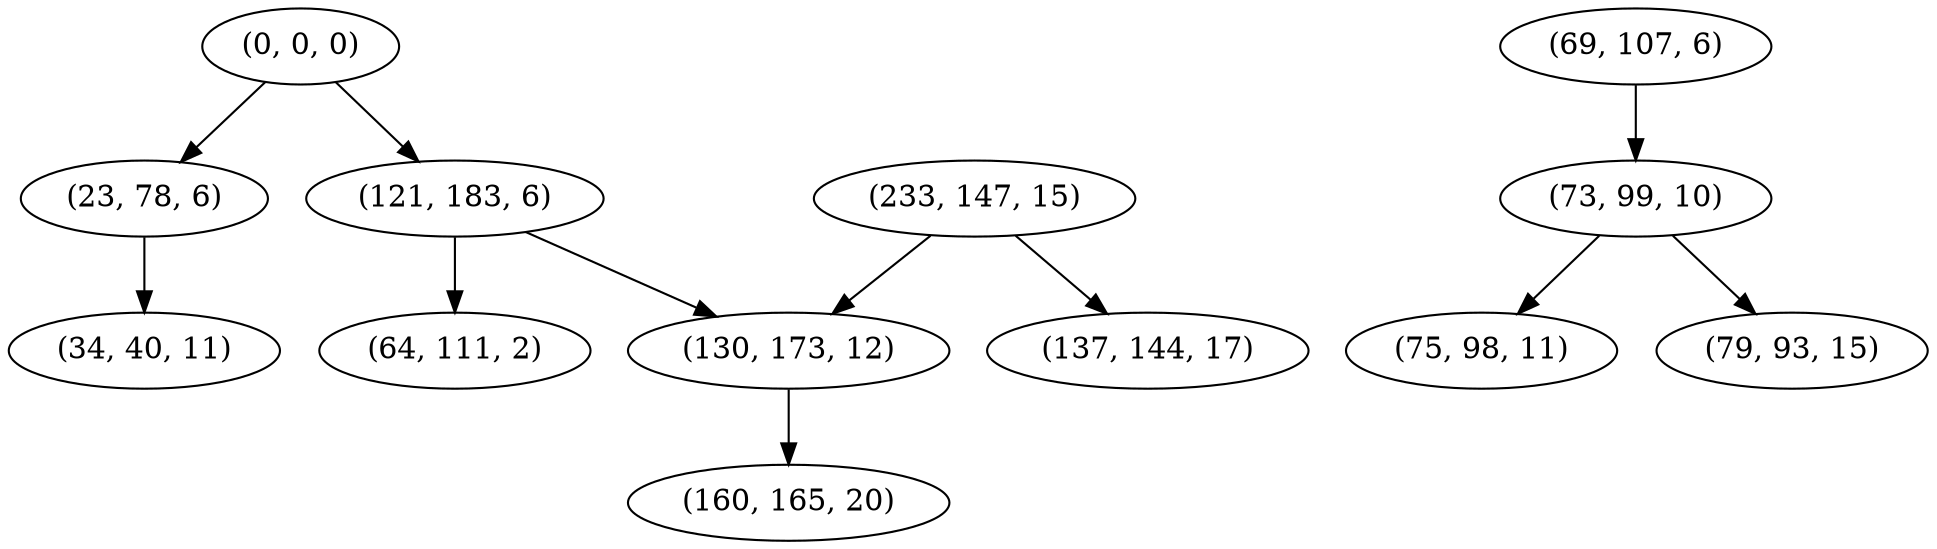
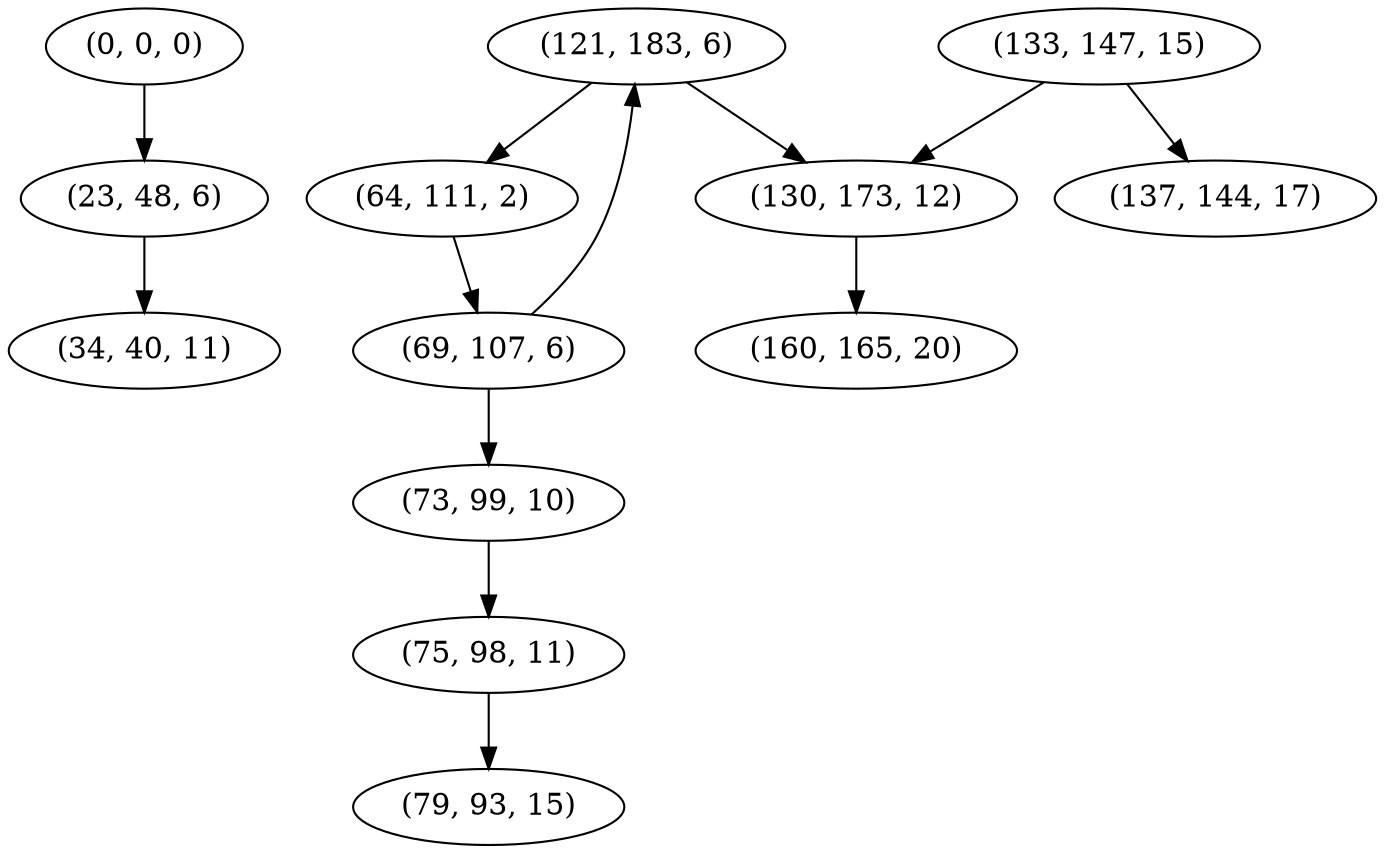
  digraph {
    "(0, 0, 0)"
-   "(23, 48, 6)" [label="(23, 78, 6)"]
+   "(23, 48, 6)"
    "(121, 183, 6)"
    "(34, 40, 11)"
    "(64, 111, 2)"
    "(69, 107, 6)"
    "(130, 173, 12)"
    "(73, 99, 10)"
    "(75, 98, 11)"
    "(79, 93, 15)"
    "(160, 165, 20)"
-   "(133, 147, 15)" [label="(233, 147, 15)"]
+   "(133, 147, 15)"
    "(137, 144, 17)"
    "(0, 0, 0)" -> "(23, 48, 6)"
-   "(0, 0, 0)" -> "(121, 183, 6)"
+   "(69, 107, 6)" -> "(121, 183, 6)"
    "(23, 48, 6)" -> "(34, 40, 11)"
    "(121, 183, 6)" -> "(64, 111, 2)"
    "(121, 183, 6)" -> "(130, 173, 12)"
+   "(64, 111, 2)" -> "(69, 107, 6)"
    "(69, 107, 6)" -> "(73, 99, 10)"
    "(130, 173, 12)" -> "(160, 165, 20)"
    "(73, 99, 10)" -> "(75, 98, 11)"
-   "(73, 99, 10)" -> "(79, 93, 15)"
+   "(75, 98, 11)" -> "(79, 93, 15)"
    "(133, 147, 15)" -> "(130, 173, 12)"
    "(133, 147, 15)" -> "(137, 144, 17)"
  }
